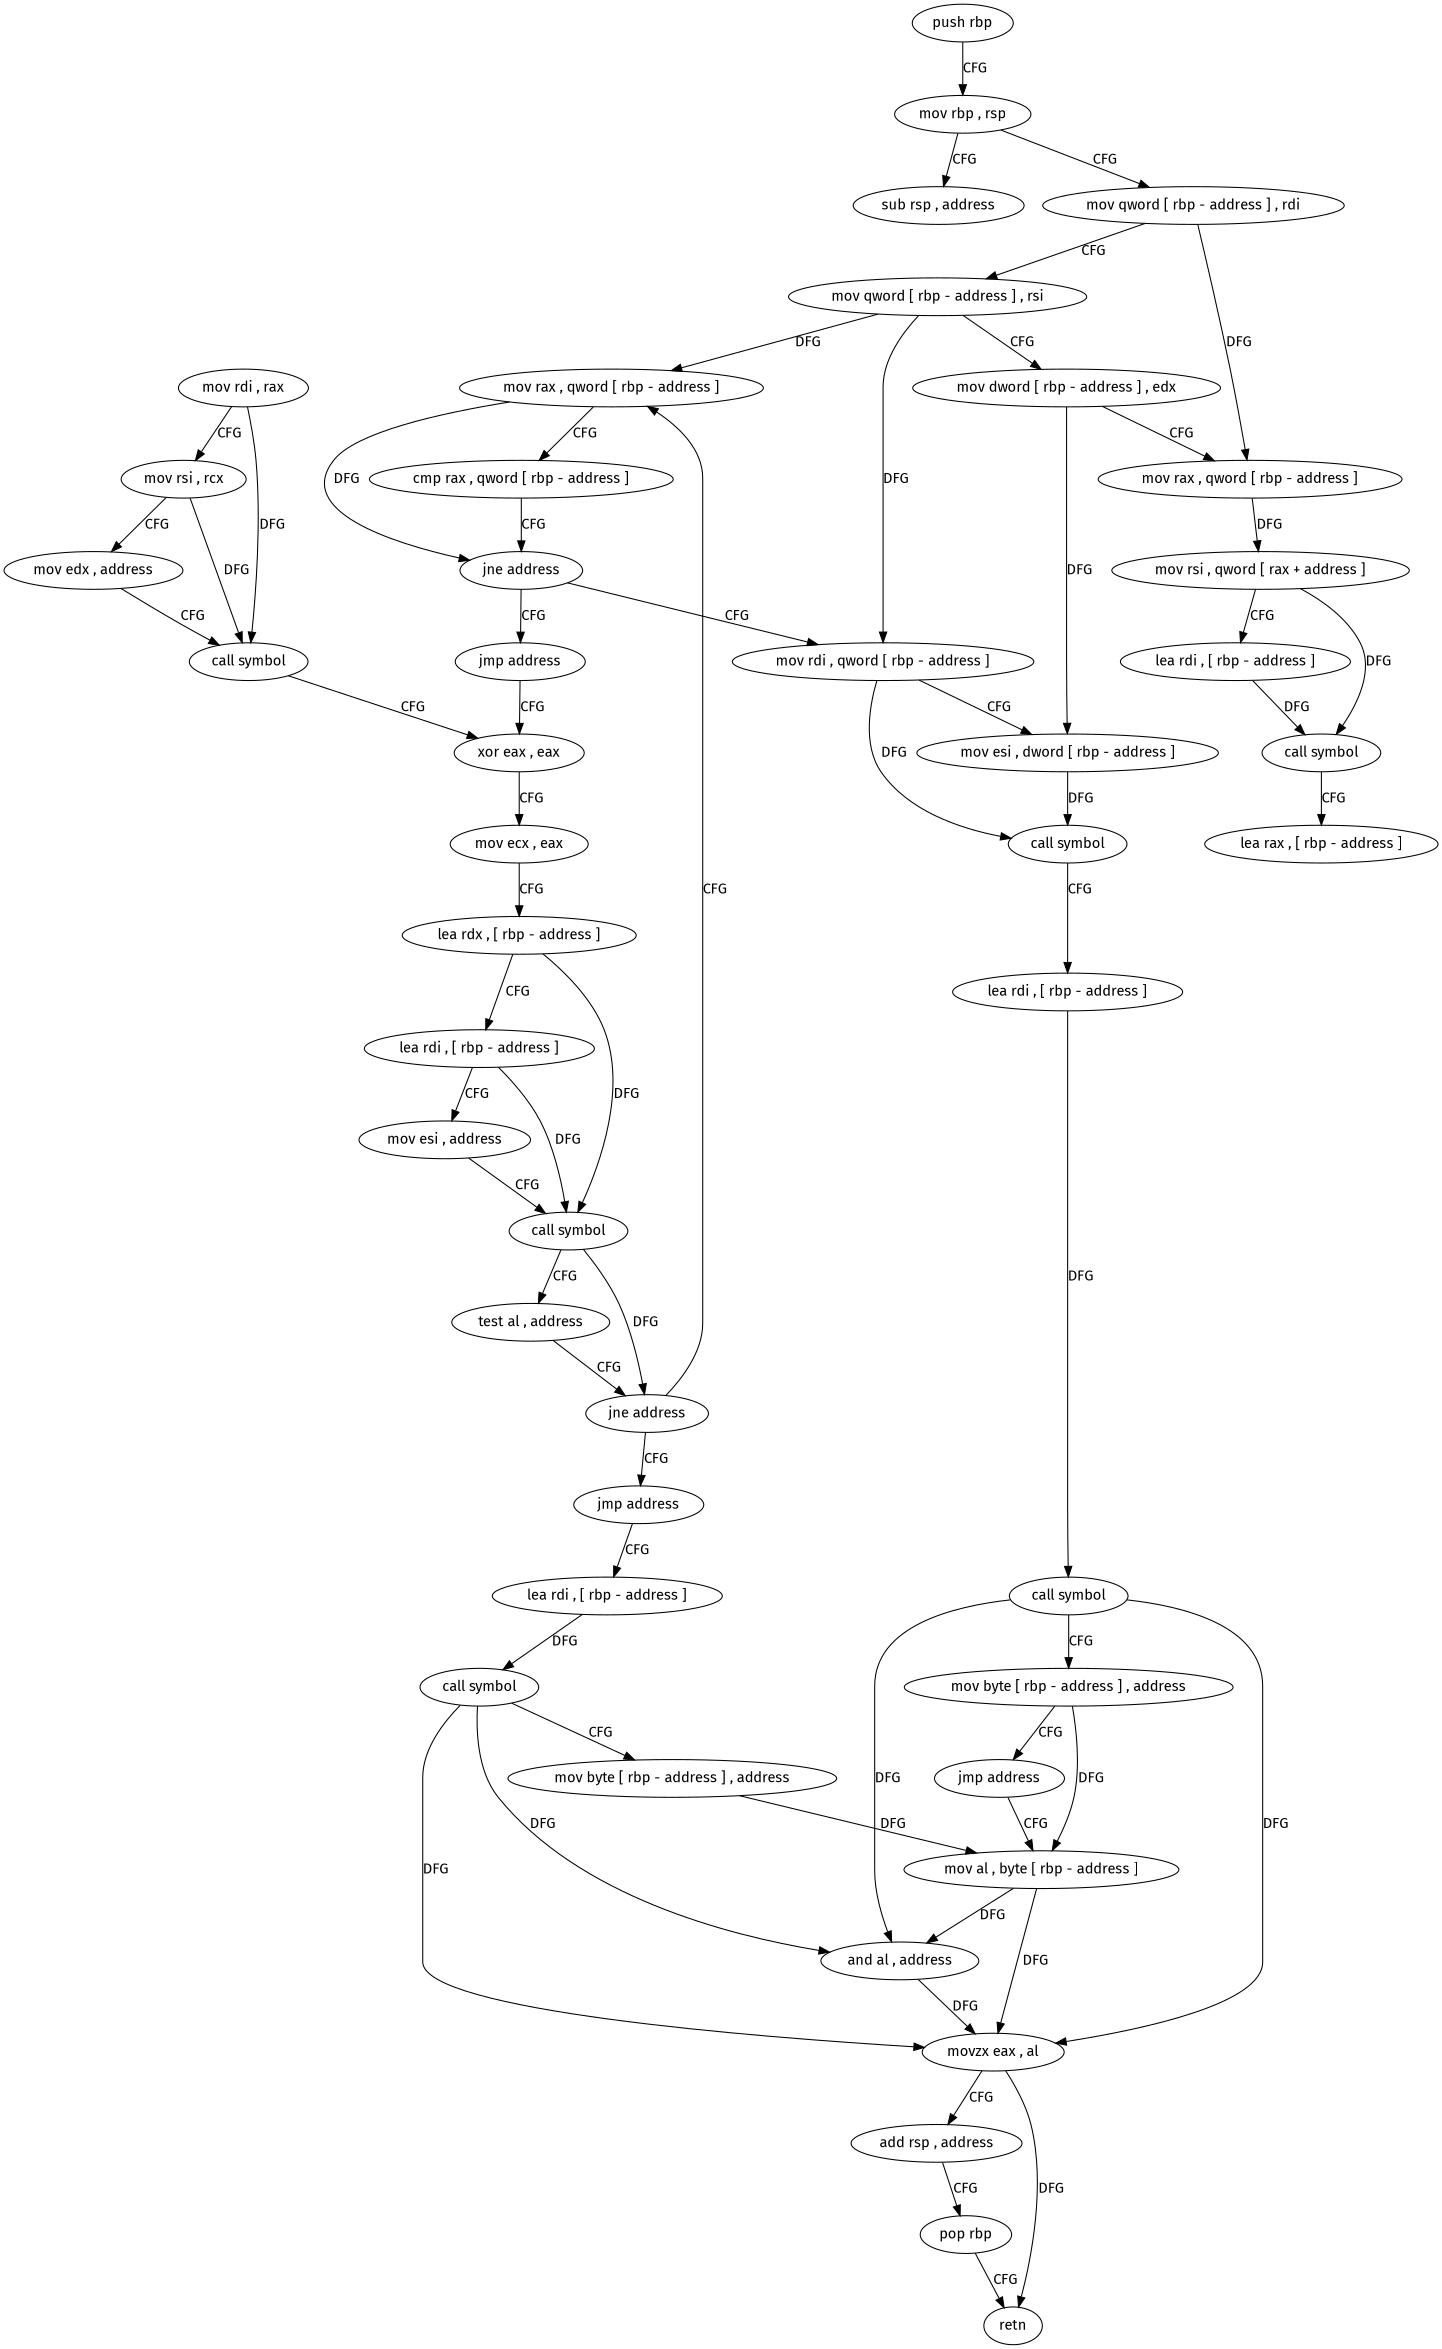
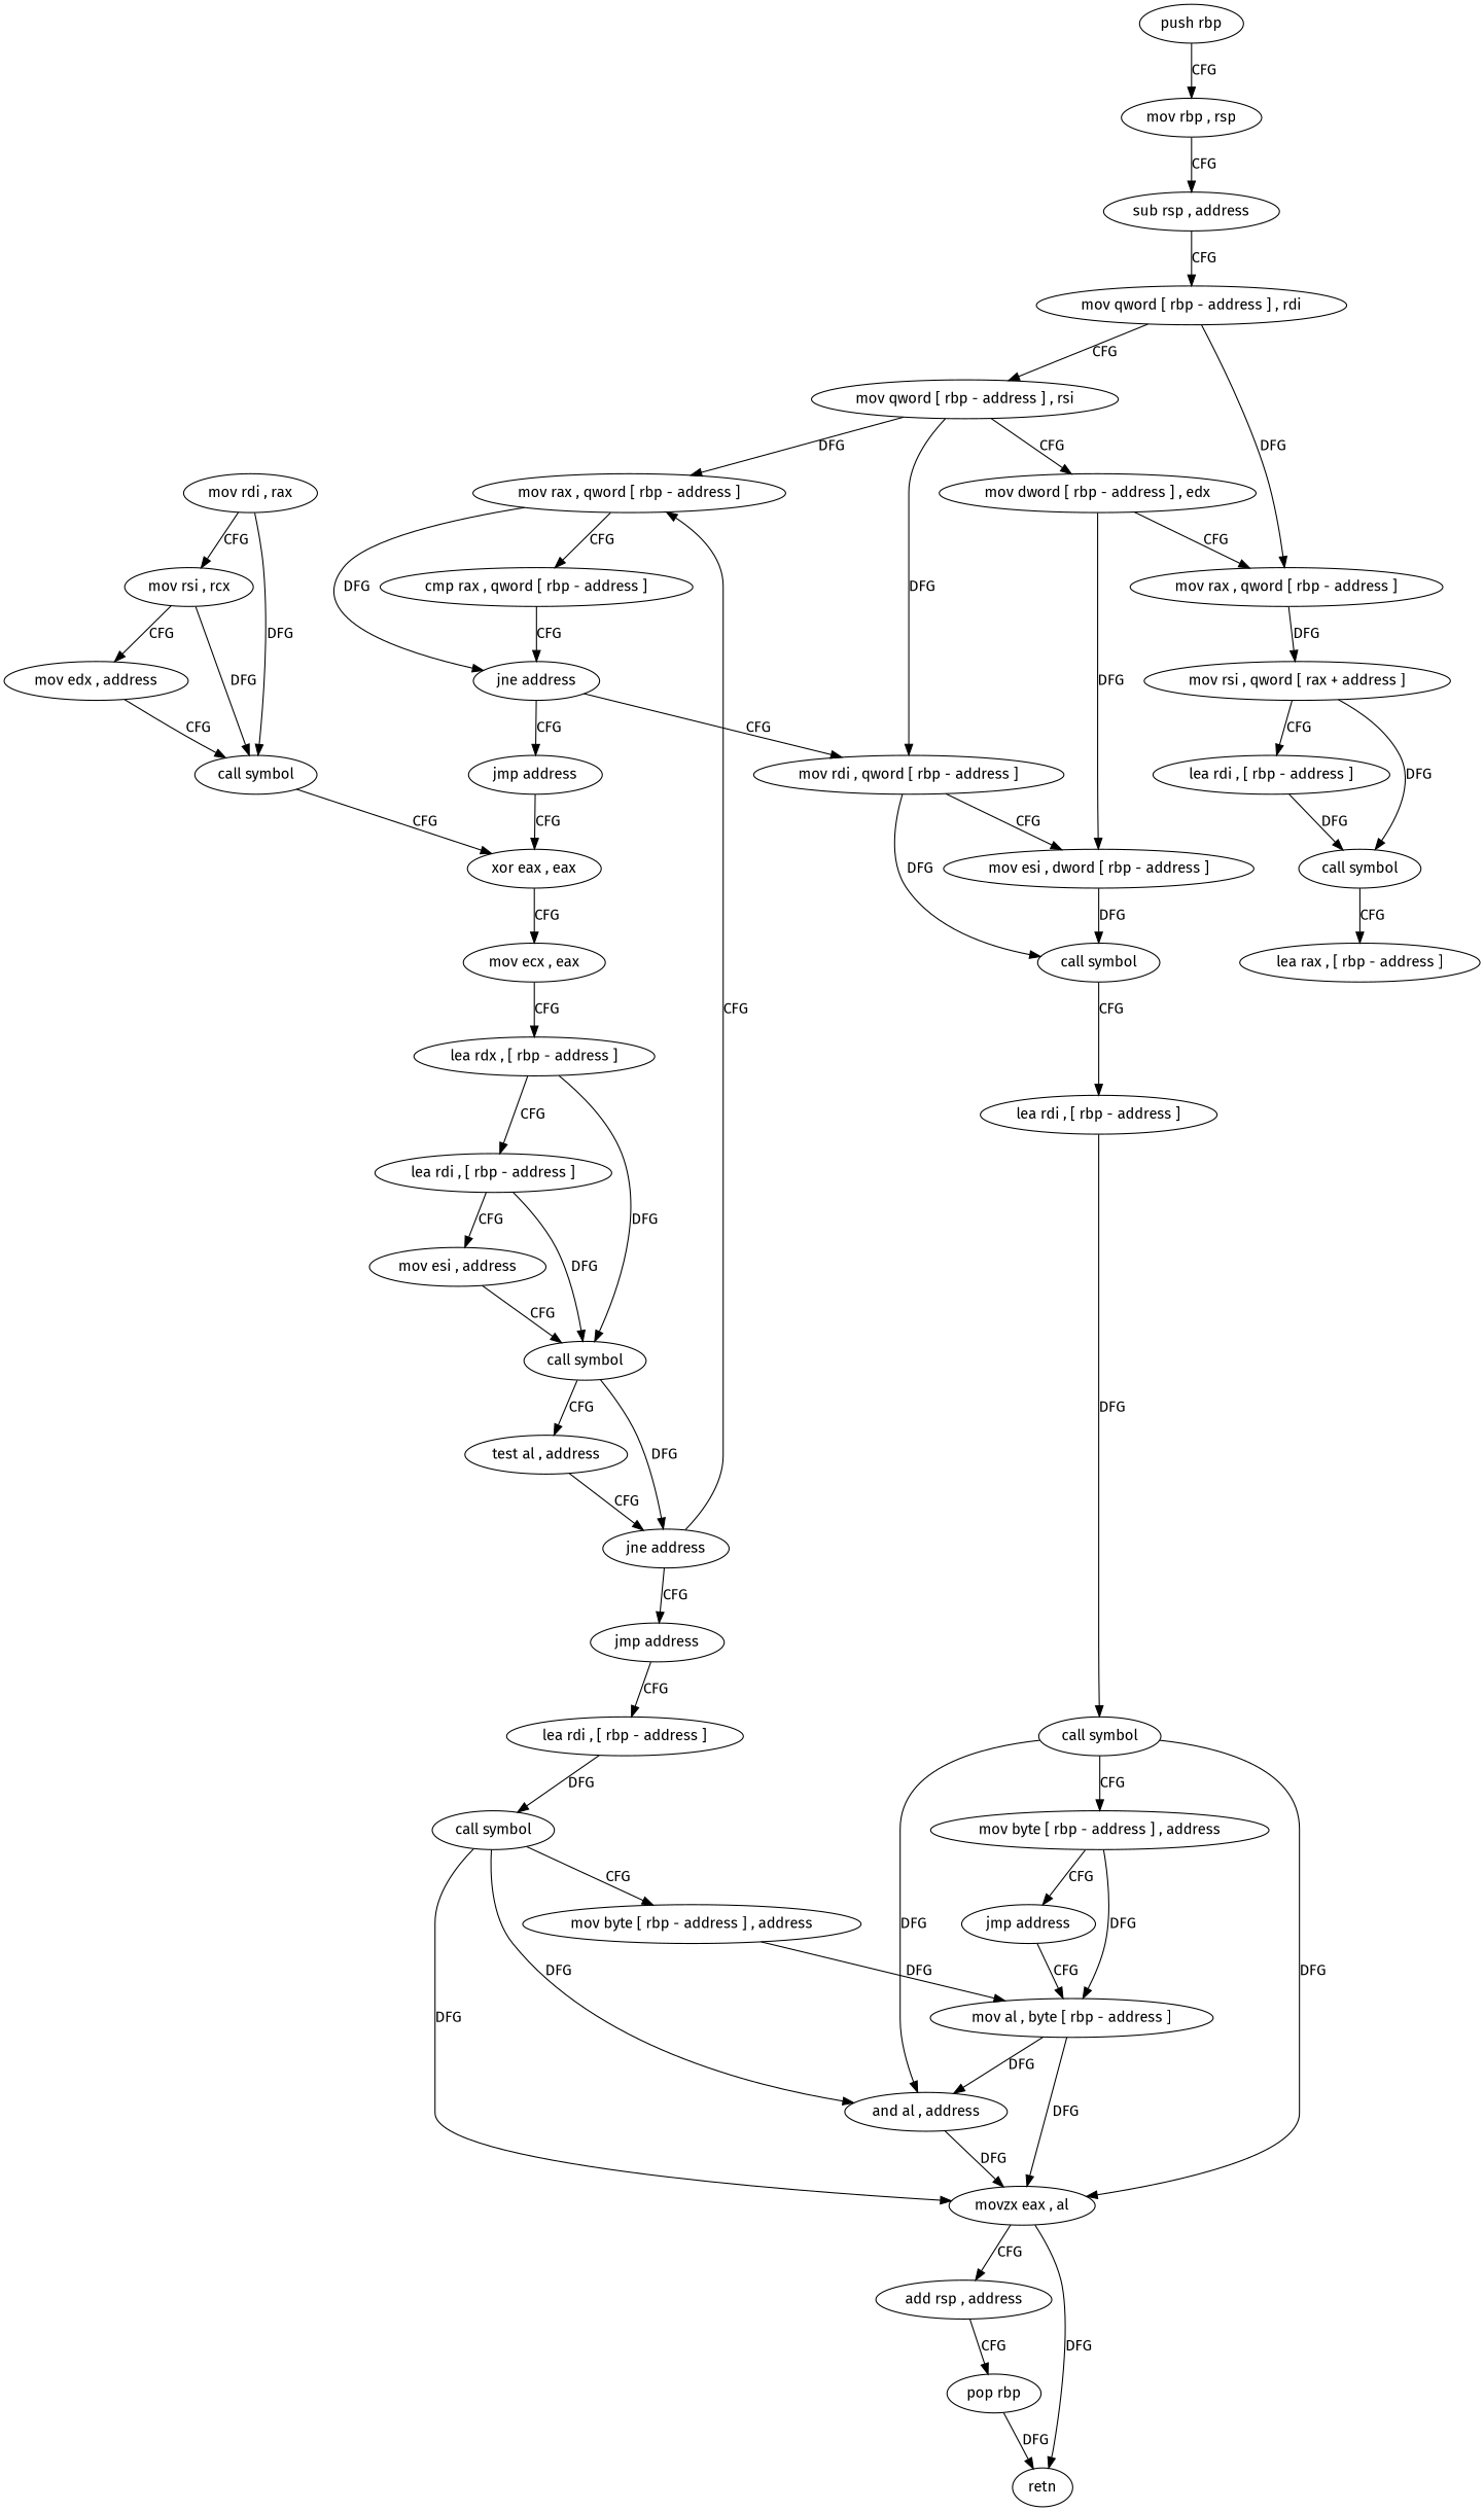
  digraph {
    fontname="Fira Sans"
    node [fontname="Fira Sans"]
    edge [fontname="Fira Sans"]
    n1 [label="push rbp"]
    n2 [label="mov rbp , rsp"]
    n3 [label="sub rsp , address"]
    n4 [label="mov qword [ rbp - address ] , rdi"]
    n5 [label="mov qword [ rbp - address ] , rsi"]
    n6 [label="mov rax , qword [ rbp - address ]"]
    n7 [label="mov dword [ rbp - address ] , edx"]
    n8 [label="mov rax , qword [ rbp - address ]"]
    n9 [label="mov rdi , qword [ rbp - address ]"]
    n10 [label="mov rsi , qword [ rax + address ]"]
    n11 [label="mov esi , dword [ rbp - address ]"]
    n12 [label="cmp rax , qword [ rbp - address ]"]
    n13 [label="jne address"]
    n14 [label="call symbol"]
    n15 [label="lea rdi , [ rbp - address ]"]
    n16 [label="call symbol"]
    n17 [label="lea rax , [ rbp - address ]"]
    n18 [label="mov rdi , rax"]
    n19 [label="mov rsi , rcx"]
    n20 [label="call symbol"]
    n21 [label="mov edx , address"]
    n22 [label="xor eax , eax"]
    n23 [label="mov ecx , eax"]
    n24 [label="lea rdx , [ rbp - address ]"]
    n25 [label="jmp address"]
    n26 [label="lea rdi , [ rbp - address ]"]
    n27 [label="jmp address"]
    n28 [label="lea rdi , [ rbp - address ]"]
    n29 [label="call symbol"]
    n30 [label="and al , address"]
    n31 [label="movzx eax , al"]
    n32 [label="mov byte [ rbp - address ] , address"]
    n33 [label="call symbol"]
    n34 [label="mov byte [ rbp - address ] , address"]
    n35 [label="jmp address"]
    n36 [label="mov al , byte [ rbp - address ]"]
    n37 [label="add rsp , address"]
    n38 [label=retn]
    n39 [label="lea rdi , [ rbp - address ]"]
    n40 [label="call symbol"]
    n41 [label="mov esi , address"]
    n42 [label="test al , address"]
    n43 [label="jne address"]
    n44 [label="pop rbp"]
    n1 -> n2 [label=CFG]
    n2 -> n3 [label=CFG]
-   n2 -> n4 [label=CFG]
+   n3 -> n4 [label=CFG]
    n4 -> n5 [label=CFG]
    n4 -> n6 [label=DFG]
    n5 -> n7 [label=CFG]
    n5 -> n8 [label=DFG]
    n5 -> n9 [label=DFG]
    n6 -> n10 [label=DFG]
    n7 -> n6 [label=CFG]
    n7 -> n11 [label=DFG]
    n8 -> n12 [label=CFG]
    n8 -> n13 [label=DFG]
    n9 -> n11 [label=CFG]
    n9 -> n14 [label=DFG]
    n10 -> n15 [label=CFG]
    n10 -> n16 [label=DFG]
    n11 -> n14 [label=DFG]
    n12 -> n13 [label=CFG]
    n13 -> n9 [label=CFG]
    n13 -> n25 [label=CFG]
    n14 -> n26 [label=CFG]
    n15 -> n16 [label=DFG]
    n16 -> n17 [label=CFG]
    n18 -> n19 [label=CFG]
    n18 -> n20 [label=DFG]
    n19 -> n20 [label=DFG]
    n19 -> n21 [label=CFG]
    n20 -> n22 [label=CFG]
    n21 -> n20 [label=CFG]
    n22 -> n23 [label=CFG]
    n23 -> n24 [label=CFG]
    n24 -> n39 [label=CFG]
    n24 -> n40 [label=DFG]
    n25 -> n22 [label=CFG]
    n26 -> n33 [label=DFG]
    n27 -> n28 [label=CFG]
    n28 -> n29 [label=DFG]
    n29 -> n30 [label=DFG]
    n29 -> n31 [label=DFG]
    n29 -> n32 [label=CFG]
    n30 -> n31 [label=DFG]
    n31 -> n37 [label=CFG]
    n31 -> n38 [label=DFG]
    n32 -> n36 [label=DFG]
    n33 -> n30 [label=DFG]
    n33 -> n31 [label=DFG]
    n33 -> n34 [label=CFG]
    n34 -> n35 [label=CFG]
    n34 -> n36 [label=DFG]
    n35 -> n36 [label=CFG]
    n36 -> n30 [label=DFG]
    n36 -> n31 [label=DFG]
    n37 -> n44 [label=CFG]
    n39 -> n40 [label=DFG]
    n39 -> n41 [label=CFG]
    n40 -> n42 [label=CFG]
    n40 -> n43 [label=DFG]
    n41 -> n40 [label=CFG]
    n42 -> n43 [label=CFG]
    n43 -> n8 [label=CFG]
    n43 -> n27 [label=CFG]
-   n44 -> n38 [label=CFG]
+   n44 -> n38 [label=DFG]
  }
